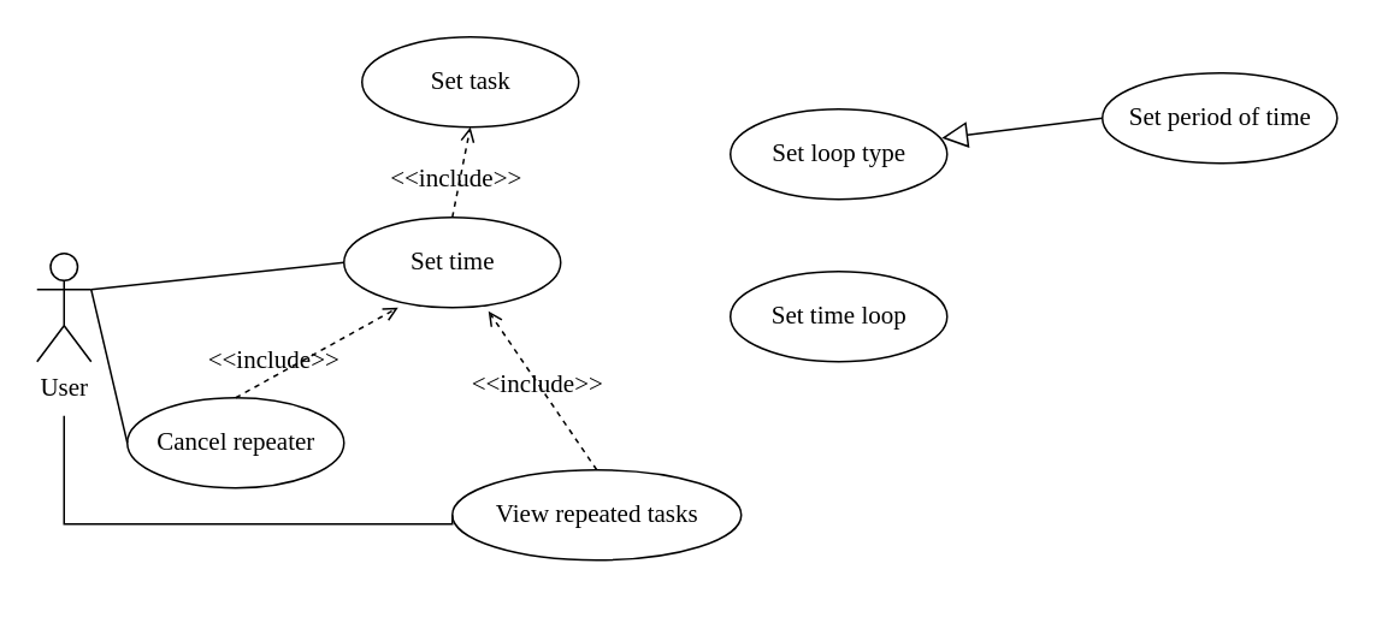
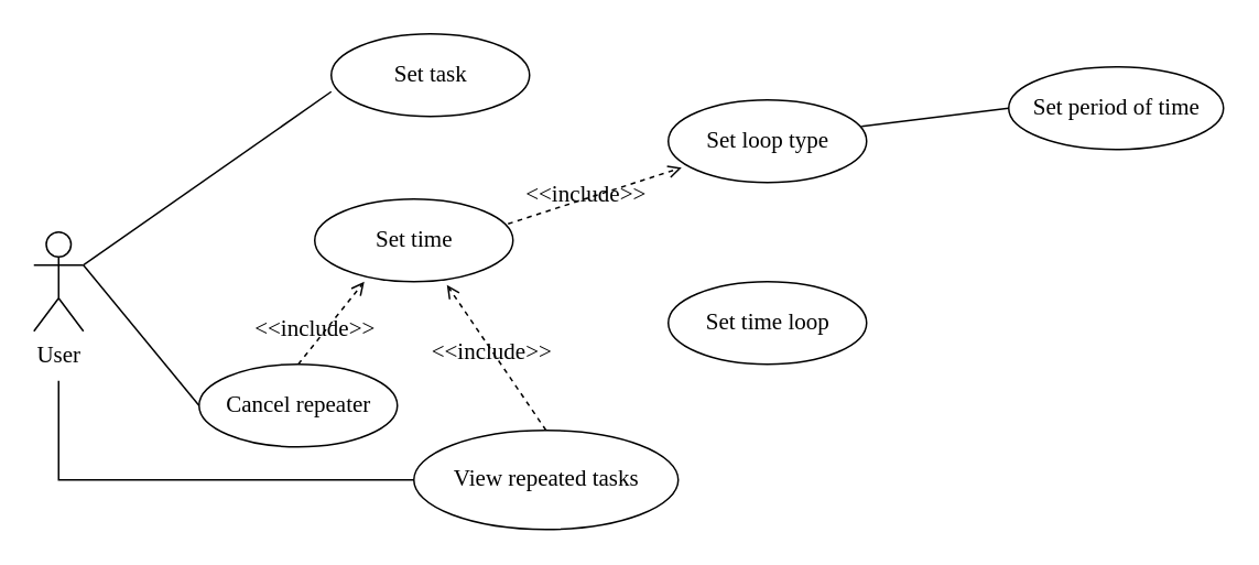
  <mxCell id="0" />
  <mxCell id="1" parent="0" />
  <mxCell id="2" value="Set task" style="shape=ellipse;html=1;dashed=0;whitespace=wrap;perimeter=ellipsePerimeter;fontFamily=Verdana;fontSize=14;" vertex="1" parent="1"><mxGeometry x="200" y="20" width="120" height="50" as="geometry" /></mxCell>
  <mxCell id="3" value="Set time" style="shape=ellipse;html=1;dashed=0;whitespace=wrap;perimeter=ellipsePerimeter;fontFamily=Verdana;fontSize=14;" vertex="1" parent="1"><mxGeometry x="190" y="120" width="120" height="50" as="geometry" /></mxCell>
  <mxCell id="4" value="Set loop type" style="shape=ellipse;html=1;dashed=0;whitespace=wrap;perimeter=ellipsePerimeter;fontFamily=Verdana;fontSize=14;" vertex="1" parent="1"><mxGeometry x="404" y="60" width="120" height="50" as="geometry" /></mxCell>
  <mxCell id="5" value="Set period of time" style="shape=ellipse;html=1;dashed=0;whitespace=wrap;perimeter=ellipsePerimeter;fontFamily=Verdana;fontSize=14;" vertex="1" parent="1"><mxGeometry x="610" y="40" width="130" height="50" as="geometry" /></mxCell>
- <mxCell id="6" value="Set time loop" style="shape=ellipse;html=1;dashed=0;whitespace=wrap;perimeter=ellipsePerimeter;fontFamily=Verdana;fontSize=14;" vertex="1" parent="1"><mxGeometry x="404" y="150" width="120" height="50" as="geometry" /></mxCell>
- <mxCell id="7" value="View repeated tasks" style="shape=ellipse;html=1;dashed=0;whitespace=wrap;perimeter=ellipsePerimeter;fontFamily=Verdana;fontSize=14;" vertex="1" parent="1"><mxGeometry x="250" y="260" width="160" height="50" as="geometry" /></mxCell>
- <mxCell id="8" value="Cancel repeater" style="shape=ellipse;html=1;dashed=0;whitespace=wrap;perimeter=ellipsePerimeter;fontFamily=Verdana;fontSize=14;" vertex="1" parent="1"><mxGeometry x="70" y="220" width="120" height="50" as="geometry" /></mxCell>
+ <mxCell id="6" value="Set time loop" style="shape=ellipse;html=1;dashed=0;whitespace=wrap;perimeter=ellipsePerimeter;fontFamily=Verdana;fontSize=14;" vertex="1" parent="1"><mxGeometry x="404" y="170" width="120" height="50" as="geometry" /></mxCell>
+ <mxCell id="7" value="View repeated tasks" style="shape=ellipse;html=1;dashed=0;whitespace=wrap;perimeter=ellipsePerimeter;fontFamily=Verdana;fontSize=14;" vertex="1" parent="1"><mxGeometry x="250" y="260" width="160" height="60" as="geometry" /></mxCell>
+ <mxCell id="8" value="Cancel repeater" style="shape=ellipse;html=1;dashed=0;whitespace=wrap;perimeter=ellipsePerimeter;fontFamily=Verdana;fontSize=14;" vertex="1" parent="1"><mxGeometry x="120" y="220" width="120" height="50" as="geometry" /></mxCell>
  <mxCell id="9" style="edgeStyle=orthogonalEdgeStyle;rounded=0;orthogonalLoop=1;jettySize=auto;html=1;entryX=0;entryY=0.5;entryDx=0;entryDy=0;fontFamily=Verdana;fontSize=14;endArrow=none;endFill=0;" edge="1" parent="1" target="7"><mxGeometry relative="1" as="geometry"><mxPoint x="35" y="230" as="sourcePoint" /><Array as="points"><mxPoint x="35" y="290" /></Array></mxGeometry></mxCell>
  <mxCell id="10" value="User" style="shape=umlActor;verticalLabelPosition=bottom;verticalAlign=top;html=1;fontFamily=Verdana;fontSize=14;" vertex="1" parent="1"><mxGeometry x="20" y="140" width="30" height="60" as="geometry" /></mxCell>
- <mxCell id="11" value="&amp;lt;&amp;lt;include&amp;gt;&amp;gt;" style="edgeStyle=none;html=1;endArrow=open;verticalAlign=bottom;dashed=1;labelBackgroundColor=none;fontFamily=Verdana;fontSize=14;exitX=0.5;exitY=0;exitDx=0;exitDy=0;entryX=0.5;entryY=1;entryDx=0;entryDy=0;" edge="1" parent="1" source="3" target="2"><mxGeometry x="-0.6" width="160" relative="1" as="geometry"><mxPoint x="250" y="90" as="sourcePoint" /><mxPoint x="200" y="100" as="targetPoint" /><mxPoint as="offset" /></mxGeometry></mxCell>
  <mxCell id="12" value="&amp;lt;&amp;lt;include&amp;gt;&amp;gt;" style="edgeStyle=none;html=1;endArrow=open;verticalAlign=bottom;dashed=1;labelBackgroundColor=none;fontFamily=Verdana;fontSize=14;exitX=0.5;exitY=0;exitDx=0;exitDy=0;" edge="1" parent="1" source="7"><mxGeometry x="-0.107" y="7" width="160" relative="1" as="geometry"><mxPoint x="249.5" y="220" as="sourcePoint" /><mxPoint x="270" y="172" as="targetPoint" /><mxPoint as="offset" /></mxGeometry></mxCell>
+ <mxCell id="13" value="&amp;lt;&amp;lt;include&amp;gt;&amp;gt;" style="edgeStyle=none;html=1;endArrow=open;verticalAlign=bottom;dashed=1;labelBackgroundColor=none;fontFamily=Verdana;fontSize=14;exitX=0.975;exitY=0.3;exitDx=0;exitDy=0;exitPerimeter=0;entryX=0.067;entryY=0.82;entryDx=0;entryDy=0;entryPerimeter=0;" edge="1" parent="1" source="3" target="4"><mxGeometry x="-0.148" y="-9" width="160" relative="1" as="geometry"><mxPoint x="320" y="130" as="sourcePoint" /><mxPoint x="390" y="110" as="targetPoint" /><mxPoint as="offset" /></mxGeometry></mxCell>
  <mxCell id="14" value="&amp;lt;&amp;lt;include&amp;gt;&amp;gt;" style="edgeStyle=none;html=1;endArrow=open;verticalAlign=bottom;dashed=1;labelBackgroundColor=none;fontFamily=Verdana;fontSize=14;exitX=0.5;exitY=0;exitDx=0;exitDy=0;entryX=0.25;entryY=1;entryDx=0;entryDy=0;entryPerimeter=0;" edge="1" parent="1" source="8" target="3"><mxGeometry x="-0.561" y="-2" width="160" relative="1" as="geometry"><mxPoint x="140" y="250" as="sourcePoint" /><mxPoint x="230" y="180" as="targetPoint" /><mxPoint as="offset" /></mxGeometry></mxCell>
- <mxCell id="15" value="" style="edgeStyle=none;html=1;endSize=12;endArrow=block;endFill=0;fontFamily=Verdana;fontSize=14;exitX=0;exitY=0.5;exitDx=0;exitDy=0;entryX=0.975;entryY=0.32;entryDx=0;entryDy=0;entryPerimeter=0;" edge="1" parent="1" source="5" target="4"><mxGeometry width="160" relative="1" as="geometry"><mxPoint x="600" y="60" as="sourcePoint" /><mxPoint x="530" y="100" as="targetPoint" /></mxGeometry></mxCell>
- <mxCell id="17" value="" style="endArrow=none;html=1;fontFamily=Verdana;fontSize=14;exitX=1;exitY=0.333;exitDx=0;exitDy=0;exitPerimeter=0;entryX=0;entryY=0.5;entryDx=0;entryDy=0;" edge="1" parent="1" source="10" target="3"><mxGeometry width="50" height="50" relative="1" as="geometry"><mxPoint x="70" y="180" as="sourcePoint" /><mxPoint x="120" y="130" as="targetPoint" /></mxGeometry></mxCell>
+ <mxCell id="15" value="" style="edgeStyle=none;html=1;endSize=12;endArrow=none;endFill=0;fontFamily=Verdana;fontSize=14;exitX=0;exitY=0.5;exitDx=0;exitDy=0;entryX=0.975;entryY=0.32;entryDx=0;entryDy=0;entryPerimeter=0;" edge="1" parent="1" source="5" target="4"><mxGeometry width="160" relative="1" as="geometry"><mxPoint x="600" y="60" as="sourcePoint" /><mxPoint x="530" y="100" as="targetPoint" /></mxGeometry></mxCell>
+ <mxCell id="16" value="" style="endArrow=none;html=1;fontFamily=Verdana;fontSize=14;exitX=1;exitY=0.333;exitDx=0;exitDy=0;exitPerimeter=0;entryX=0;entryY=0.7;entryDx=0;entryDy=0;entryPerimeter=0;" edge="1" parent="1" source="10" target="2"><mxGeometry width="50" height="50" relative="1" as="geometry"><mxPoint x="100" y="130" as="sourcePoint" /><mxPoint x="150" y="80" as="targetPoint" /></mxGeometry></mxCell>
  <mxCell id="18" value="" style="endArrow=none;html=1;fontFamily=Verdana;fontSize=14;entryX=0;entryY=0.5;entryDx=0;entryDy=0;" edge="1" parent="1" target="8"><mxGeometry width="50" height="50" relative="1" as="geometry"><mxPoint x="50" y="160" as="sourcePoint" /><mxPoint x="320" y="180" as="targetPoint" /></mxGeometry></mxCell>
